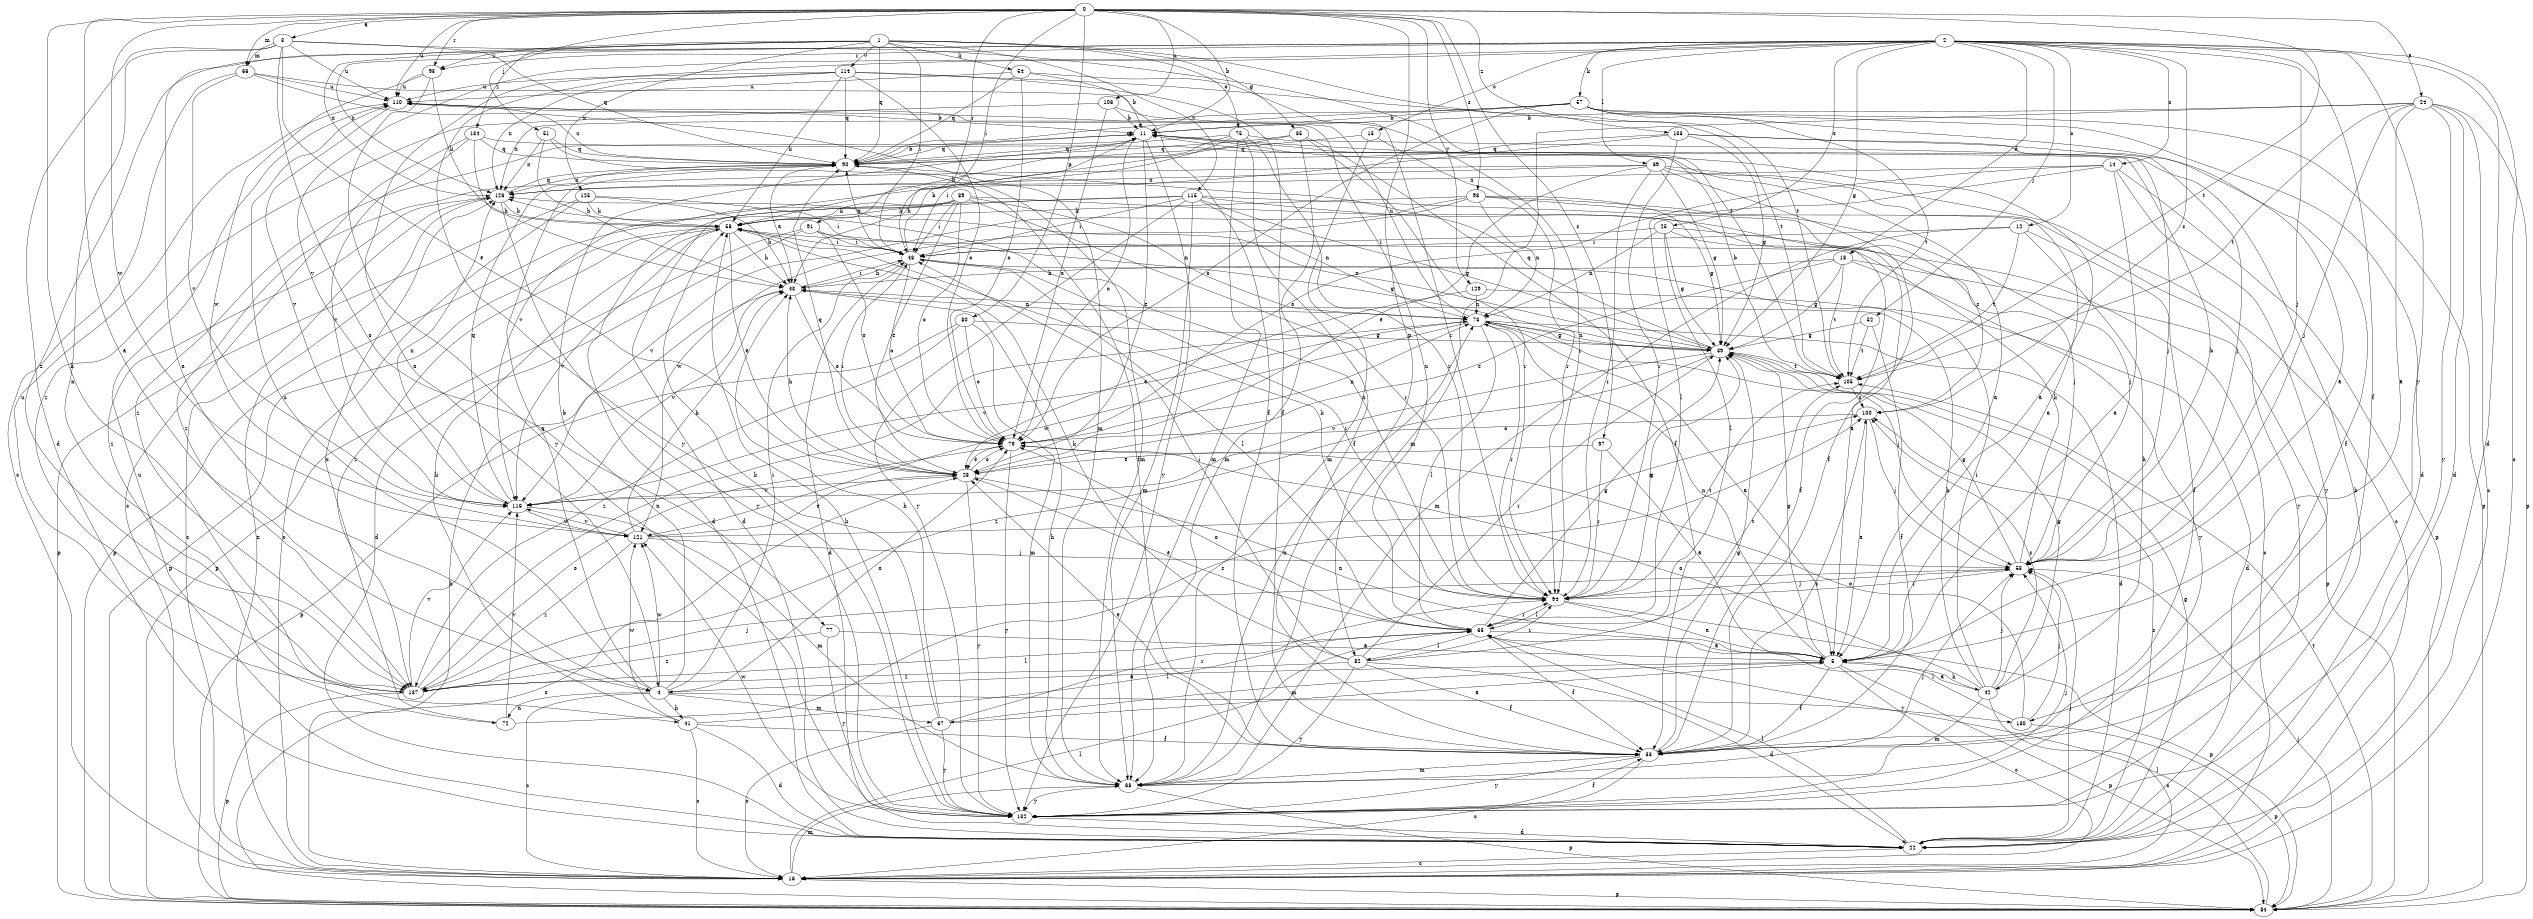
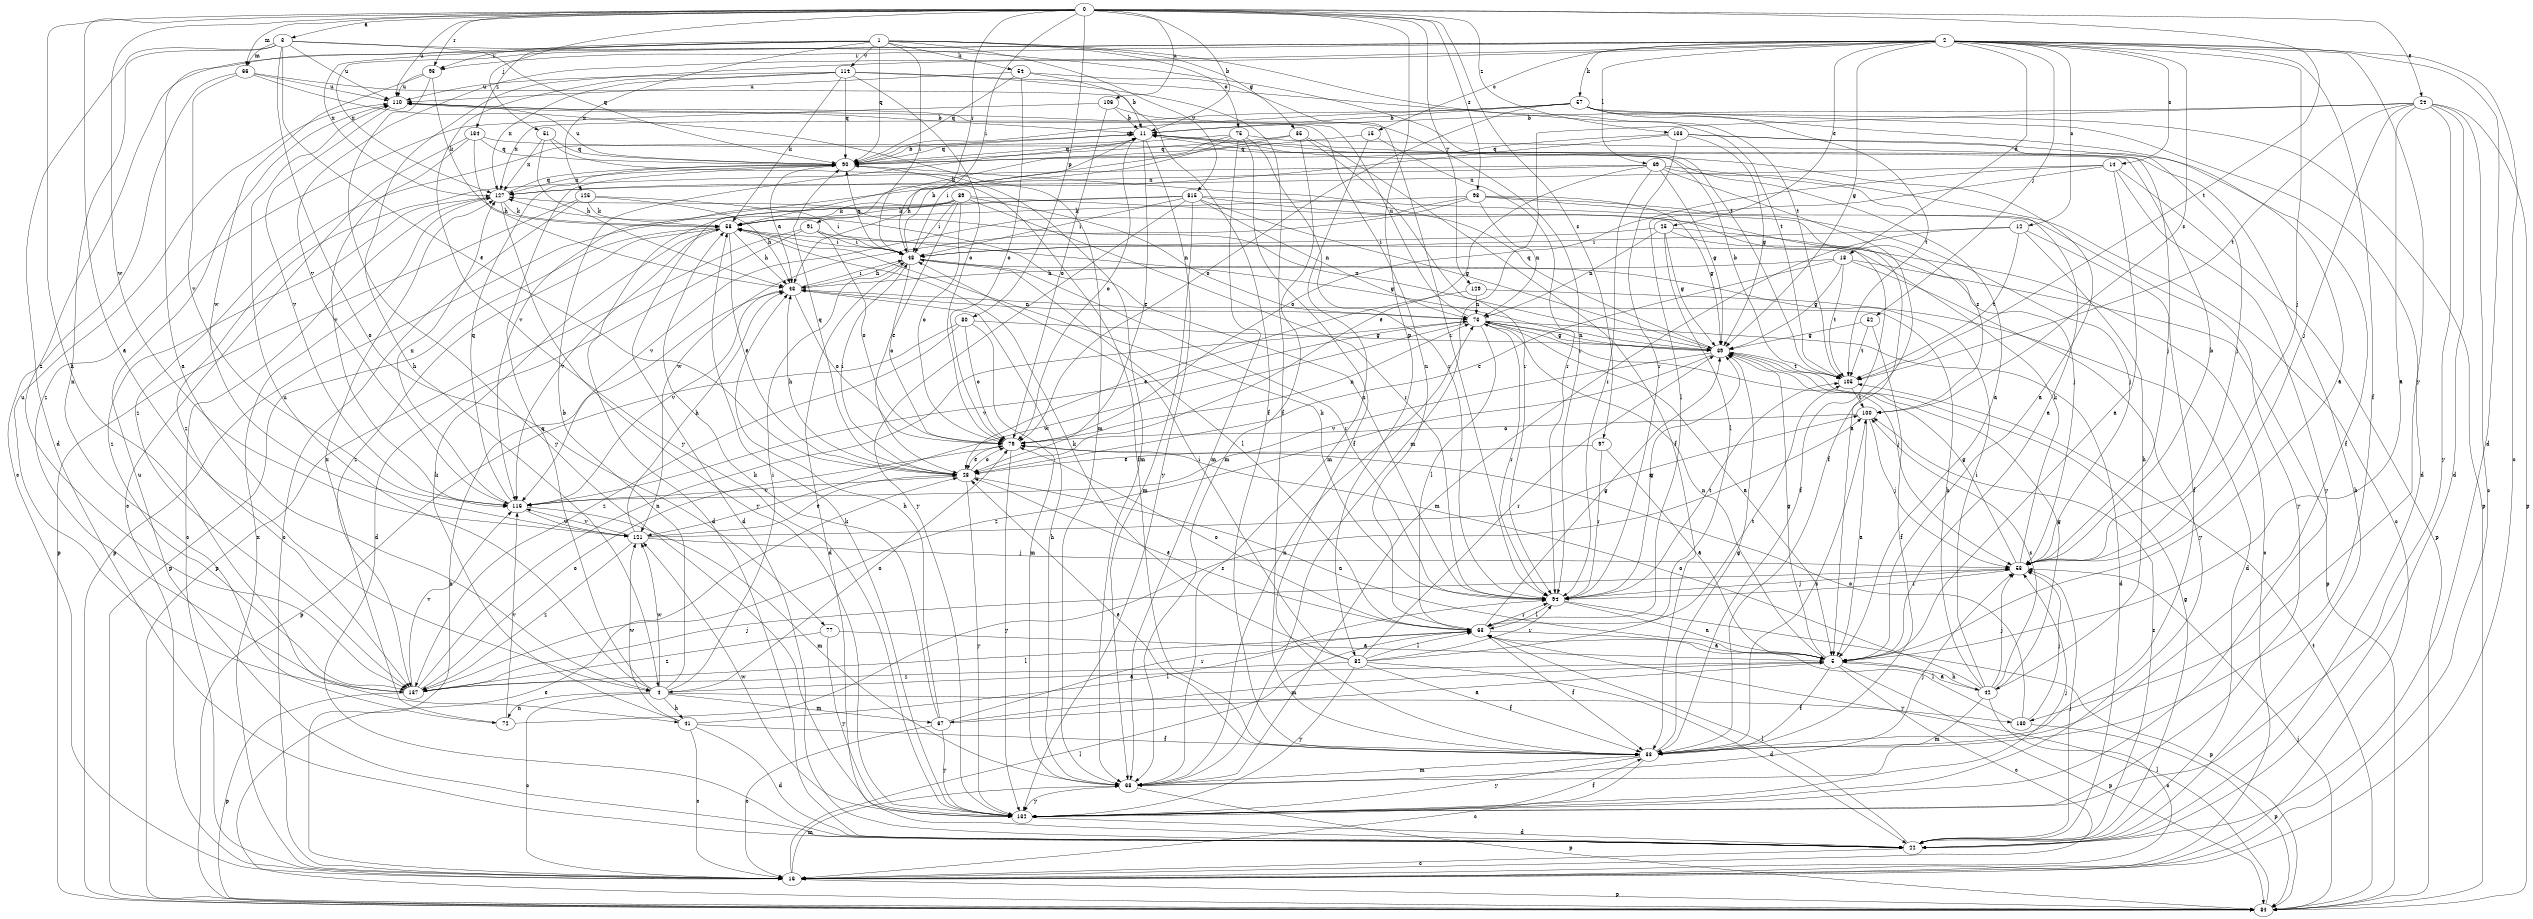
  strict digraph {
    0
    3
    4
    11
    24
    41
    48
    51
    66
    80
    82
    91
    93
    97
    98
    105
    106
    110
    121
    129
    133
    90
    22
    28
    72
    77
    16
    130
    67
    79
    137
    5
    132
    53
    84
    68
    33
    63
    58
    94
    43
-   126
+   126 [label=127]
    116
    39
    89
    73
    100
    1
    35
    54
    75
    114
-   115
+   115 [label=815]
    125
    134
    2
    12
    14
    15
    18
    25
    52
    57
    n64 [label=69]
    42
    0 -> 3 [label=a]
    0 -> 4 [label=a]
    0 -> 11 [label=b]
    0 -> 24 [label=e]
    0 -> 41 [label=h]
    0 -> 48 [label=i]
    0 -> 51 [label=j]
    0 -> 66 [label=m]
    0 -> 80 [label=p]
    0 -> 82 [label=p]
    0 -> 91 [label=r]
    0 -> 93 [label=r]
    0 -> 97 [label=s]
    0 -> 98 [label=s]
    0 -> 105 [label=t]
    0 -> 106 [label=u]
    0 -> 110 [label=u]
    0 -> 121 [label=w]
    0 -> 129 [label=y]
    0 -> 133 [label=z]
    3 -> 66 [label=m]
    3 -> 105 [label=t]
    3 -> 110 [label=u]
    3 -> 90 [label=q]
    3 -> 22 [label=d]
    3 -> 28 [label=e]
    3 -> 72 [label=n]
    3 -> 77 [label=o]
    4 -> 11 [label=b]
    4 -> 41 [label=h]
    4 -> 48 [label=i]
    4 -> 110 [label=u]
    4 -> 121 [label=w]
    4 -> 90 [label=q]
    4 -> 72 [label=n]
    4 -> 16 [label=c]
    4 -> 130 [label=y]
    4 -> 67 [label=m]
    4 -> 79 [label=o]
    11 -> 90 [label=q]
    11 -> 28 [label=e]
    11 -> 79 [label=o]
    11 -> 137 [label=z]
    11 -> 5 [label=a]
    11 -> 132 [label=y]
    24 -> 11 [label=b]
    24 -> 105 [label=t]
    24 -> 22 [label=d]
    24 -> 16 [label=c]
    24 -> 5 [label=a]
    24 -> 132 [label=y]
    24 -> 53 [label=j]
    24 -> 84 [label=p]
    24 -> 68 [label=m]
    41 -> 121 [label=w]
    41 -> 22 [label=d]
    41 -> 16 [label=c]
    41 -> 33 [label=f]
    41 -> 63 [label=l]
    41 -> 58 [label=k]
    48 -> 11 [label=b]
    48 -> 90 [label=q]
    48 -> 22 [label=d]
    48 -> 79 [label=o]
    48 -> 63 [label=l]
    48 -> 94 [label=r]
    48 -> 43 [label=h]
    51 -> 90 [label=q]
    51 -> 68 [label=m]
    51 -> 43 [label=h]
    51 -> 126 [label=x]
    66 -> 110 [label=u]
    66 -> 16 [label=c]
    66 -> 68 [label=m]
    66 -> 33 [label=f]
    66 -> 116 [label=v]
    80 -> 79 [label=o]
    80 -> 137 [label=z]
    80 -> 84 [label=p]
    80 -> 68 [label=m]
    80 -> 39 [label=g]
    82 -> 48 [label=i]
    82 -> 105 [label=t]
    82 -> 22 [label=d]
    82 -> 137 [label=z]
    82 -> 132 [label=y]
    82 -> 33 [label=f]
-   63 -> 82 [label=l]
+   82 -> 63 [label=l]
    82 -> 58 [label=k]
    82 -> 94 [label=r]
    82 -> 39 [label=r]
    91 -> 48 [label=i]
    91 -> 22 [label=d]
    91 -> 79 [label=o]
    91 -> 84 [label=p]
    91 -> 39 [label=g]
    93 -> 110 [label=u]
    93 -> 121 [label=w]
    93 -> 132 [label=y]
    93 -> 58 [label=k]
    97 -> 28 [label=e]
    97 -> 5 [label=a]
    97 -> 94 [label=r]
    98 -> 121 [label=w]
    98 -> 132 [label=y]
    98 -> 53 [label=j]
    98 -> 58 [label=k]
    98 -> 116 [label=v]
    98 -> 39 [label=g]
    98 -> 73 [label=n]
    105 -> 11 [label=b]
-   105 -> 100 [label=s]
+   105 -> 100 [label=t]
    106 -> 11 [label=b]
    106 -> 79 [label=o]
    106 -> 137 [label=z]
    106 -> 94 [label=r]
    110 -> 11 [label=b]
    110 -> 116 [label=v]
    121 -> 28 [label=e]
    121 -> 137 [label=z]
    121 -> 53 [label=j]
    121 -> 43 [label=h]
    121 -> 116 [label=v]
    121 -> 100 [label=s]
    129 -> 22 [label=d]
    129 -> 28 [label=e]
    129 -> 73 [label=n]
    133 -> 90 [label=q]
    133 -> 53 [label=j]
    133 -> 33 [label=f]
    133 -> 94 [label=r]
    133 -> 116 [label=v]
    133 -> 39 [label=g]
    90 -> 11 [label=b]
    90 -> 110 [label=u]
    90 -> 33 [label=f]
    90 -> 43 [label=a]
    90 -> 126 [label=x]
    22 -> 11 [label=b]
    22 -> 110 [label=u]
    22 -> 16 [label=c]
    22 -> 53 [label=j]
    22 -> 63 [label=l]
    22 -> 39 [label=g]
    22 -> 100 [label=s]
    28 -> 48 [label=i]
    28 -> 90 [label=q]
    28 -> 79 [label=o]
    28 -> 5 [label=a]
    28 -> 132 [label=y]
    28 -> 43 [label=h]
    28 -> 116 [label=v]
    72 -> 126 [label=x]
    72 -> 116 [label=v]
    72 -> 100 [label=s]
    77 -> 137 [label=z]
    77 -> 5 [label=a]
    77 -> 132 [label=y]
    16 -> 84 [label=p]
    16 -> 68 [label=m]
    16 -> 63 [label=l]
    16 -> 43 [label=h]
    16 -> 126 [label=x]
    130 -> 79 [label=o]
    130 -> 53 [label=j]
    130 -> 84 [label=p]
    130 -> 63 [label=l]
    67 -> 16 [label=c]
    67 -> 5 [label=a]
    67 -> 132 [label=y]
    67 -> 58 [label=k]
    67 -> 94 [label=r]
    67 -> 43 [label=h]
    79 -> 28 [label=e]
    79 -> 132 [label=y]
    79 -> 73 [label=n]
    137 -> 110 [label=u]
    137 -> 79 [label=o]
    137 -> 53 [label=j]
    137 -> 84 [label=p]
    137 -> 63 [label=l]
    137 -> 116 [label=v]
    137 -> 73 [label=n]
    5 -> 4 [label=a]
    5 -> 16 [label=c]
    5 -> 67 [label=m]
    5 -> 84 [label=p]
    5 -> 33 [label=f]
    5 -> 39 [label=g]
    5 -> 73 [label=n]
    5 -> 42 [label=h]
    132 -> 121 [label=w]
    132 -> 22 [label=d]
    132 -> 53 [label=j]
    132 -> 33 [label=f]
    132 -> 58 [label=k]
    53 -> 11 [label=b]
    53 -> 58 [label=k]
    53 -> 94 [label=r]
    53 -> 39 [label=g]
    84 -> 105 [label=t]
    84 -> 28 [label=e]
    84 -> 53 [label=j]
    84 -> 63 [label=l]
    68 -> 132 [label=y]
    68 -> 53 [label=j]
    68 -> 84 [label=p]
    68 -> 43 [label=h]
    68 -> 73 [label=n]
    33 -> 28 [label=e]
    33 -> 16 [label=c]
    33 -> 132 [label=y]
    33 -> 68 [label=m]
    33 -> 39 [label=g]
    33 -> 100 [label=s]
    63 -> 110 [label=u]
    63 -> 28 [label=e]
    63 -> 79 [label=o]
    63 -> 5 [label=a]
    63 -> 33 [label=f]
    63 -> 94 [label=r]
    63 -> 39 [label=g]
    58 -> 48 [label=i]
    58 -> 28 [label=e]
    58 -> 137 [label=z]
    58 -> 84 [label=p]
    58 -> 43 [label=h]
    58 -> 116 [label=v]
    94 -> 105 [label=t]
    94 -> 5 [label=a]
    94 -> 53 [label=j]
    94 -> 84 [label=p]
    94 -> 63 [label=l]
    94 -> 58 [label=k]
    94 -> 126 [label=x]
    94 -> 39 [label=g]
    43 -> 48 [label=i]
    43 -> 79 [label=o]
    43 -> 116 [label=v]
    43 -> 73 [label=n]
    126 -> 90 [label=q]
    126 -> 16 [label=c]
    126 -> 137 [label=z]
    126 -> 132 [label=y]
    126 -> 58 [label=k]
    116 -> 121 [label=w]
    116 -> 90 [label=q]
    116 -> 68 [label=m]
    116 -> 126 [label=x]
    39 -> 105 [label=t]
    39 -> 90 [label=q]
    39 -> 137 [label=z]
    39 -> 126 [label=x]
    39 -> 116 [label=v]
    39 -> 73 [label=n]
    89 -> 48 [label=i]
    89 -> 22 [label=d]
    89 -> 28 [label=e]
    89 -> 79 [label=o]
    89 -> 53 [label=j]
    89 -> 84 [label=p]
    89 -> 58 [label=k]
    89 -> 94 [label=r]
    89 -> 73 [label=n]
    73 -> 110 [label=u]
    73 -> 121 [label=w]
    73 -> 22 [label=d]
    73 -> 5 [label=a]
    73 -> 53 [label=j]
    73 -> 63 [label=l]
    73 -> 94 [label=r]
    73 -> 116 [label=v]
    73 -> 39 [label=g]
    100 -> 79 [label=o]
    100 -> 5 [label=a]
    100 -> 53 [label=j]
    1 -> 4 [label=a]
    1 -> 48 [label=i]
    1 -> 93 [label=r]
    1 -> 105 [label=t]
    1 -> 90 [label=q]
    1 -> 126 [label=x]
    1 -> 35 [label=g]
    1 -> 54 [label=k]
    1 -> 75 [label=o]
    1 -> 114 [label=v]
    1 -> 115 [label=v]
    1 -> 125 [label=x]
    1 -> 134 [label=z]
    35 -> 90 [label=q]
    35 -> 68 [label=m]
    35 -> 33 [label=f]
    35 -> 94 [label=r]
    35 -> 43 [label=h]
    54 -> 11 [label=b]
    54 -> 110 [label=u]
    54 -> 90 [label=q]
    54 -> 79 [label=o]
    54 -> 94 [label=r]
    75 -> 48 [label=i]
    75 -> 90 [label=q]
    75 -> 53 [label=j]
    75 -> 68 [label=m]
    75 -> 33 [label=f]
    75 -> 58 [label=k]
    75 -> 94 [label=r]
    114 -> 105 [label=t]
    114 -> 110 [label=u]
    114 -> 90 [label=q]
    114 -> 79 [label=o]
    114 -> 132 [label=y]
    114 -> 33 [label=f]
    114 -> 58 [label=k]
    114 -> 126 [label=x]
    115 -> 48 [label=i]
    115 -> 22 [label=d]
    115 -> 5 [label=a]
    115 -> 132 [label=y]
    115 -> 68 [label=m]
    115 -> 58 [label=k]
    115 -> 39 [label=g]
    115 -> 73 [label=n]
    115 -> 100 [label=s]
    125 -> 48 [label=i]
    125 -> 16 [label=c]
    125 -> 84 [label=p]
    125 -> 58 [label=k]
    125 -> 43 [label=h]
    134 -> 90 [label=q]
    134 -> 16 [label=c]
    134 -> 5 [label=a]
    134 -> 43 [label=h]
    134 -> 116 [label=v]
-   2 -> 4 [label=a]
+   2 -> 4 [label=h]
    2 -> 93 [label=r]
    2 -> 22 [label=d]
    2 -> 16 [label=c]
    2 -> 130 [label=y]
    2 -> 137 [label=z]
    2 -> 53 [label=j]
    2 -> 33 [label=f]
    2 -> 126 [label=x]
    2 -> 116 [label=v]
    2 -> 39 [label=g]
    2 -> 100 [label=s]
    2 -> 12 [label=c]
    2 -> 14 [label=c]
    2 -> 15 [label=c]
    2 -> 18 [label=d]
    2 -> 25 [label=e]
    2 -> 52 [label=j]
    2 -> 57 [label=k]
    2 -> n64 [label=l]
    12 -> 48 [label=i]
    12 -> 105 [label=t]
    12 -> 68 [label=m]
    12 -> 33 [label=f]
    12 -> 42 [label=h]
    14 -> 79 [label=o]
    14 -> 5 [label=a]
    14 -> 132 [label=y]
    14 -> 84 [label=p]
    14 -> 63 [label=l]
    14 -> 126 [label=x]
    15 -> 90 [label=q]
    15 -> 68 [label=m]
    15 -> 94 [label=r]
    18 -> 105 [label=t]
    18 -> 28 [label=e]
    18 -> 132 [label=y]
    18 -> 84 [label=p]
    18 -> 43 [label=h]
    18 -> 39 [label=g]
    25 -> 48 [label=i]
    25 -> 16 [label=c]
    25 -> 33 [label=f]
    25 -> 63 [label=l]
    25 -> 39 [label=g]
    25 -> 73 [label=n]
    52 -> 105 [label=t]
    52 -> 33 [label=f]
    52 -> 39 [label=g]
    57 -> 11 [label=b]
    57 -> 105 [label=t]
    57 -> 90 [label=q]
    57 -> 22 [label=d]
    57 -> 79 [label=o]
    57 -> 5 [label=a]
    57 -> 84 [label=p]
    57 -> 126 [label=x]
    n64 -> 28 [label=e]
    n64 -> 16 [label=c]
    n64 -> 137 [label=z]
    n64 -> 5 [label=a]
    n64 -> 33 [label=f]
    n64 -> 94 [label=r]
    n64 -> 126 [label=x]
    n64 -> 39 [label=g]
    42 -> 48 [label=i]
    42 -> 16 [label=c]
    42 -> 79 [label=o]
    42 -> 5 [label=a]
    42 -> 53 [label=j]
    42 -> 68 [label=m]
    42 -> 43 [label=h]
    42 -> 39 [label=g]
    42 -> 100 [label=s]
  }
